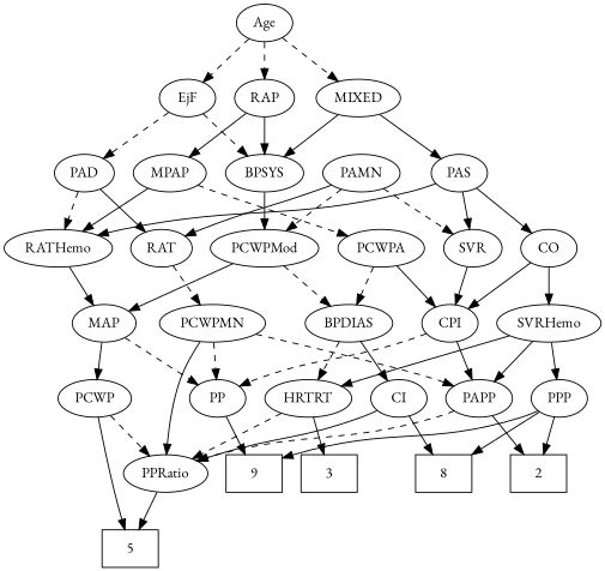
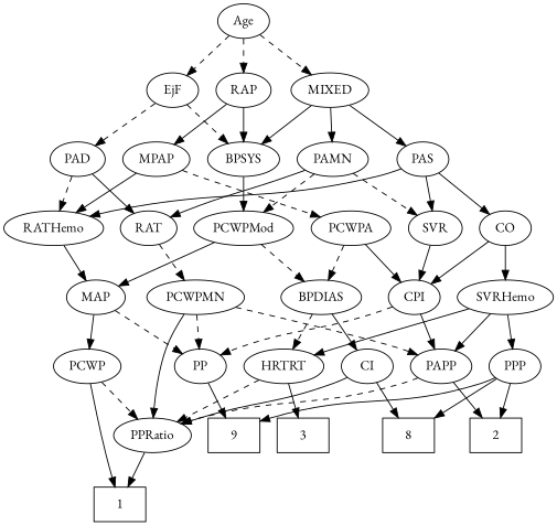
  strict digraph {
    fontname="EB Garamond"
    node [fontname="EB Garamond"]
    edge [fontname="EB Garamond" style=solid]
-   1 [height=0.5 shape=box width=0.75 label=5]
+   1 [height=0.5 shape=box width=0.75]
    2 [height=0.5 shape=box width=0.75]
    3 [height=0.5 shape=box width=0.75]
    n4 [height=0.5 label=8 shape=box width=0.75]
    n5 [height=0.5 label=9 shape=box width=0.75]
    Age [height=0.5 width=0.75]
    EjF [height=0.5 width=0.75]
    RAP [height=0.5 width=0.77632]
    MIXED [height=0.5 width=1.1193]
    BPSYS [height=0.5 width=1.0471]
    PAD [height=0.5 width=0.79437]
    MPAP [height=0.5 width=0.97491]
    PAS [height=0.5 width=0.75]
    PAMN [height=0.5 width=1.011]
    PCWPMod [height=0.5 width=1.4443]
    RATHemo [height=0.5 width=1.3721]
    RAT [height=0.5 width=0.75827]
    PCWPA [height=0.5 width=1.1555]
    CO [height=0.5 width=0.75]
    SVR [height=0.5 width=0.77632]
    MAP [height=0.5 width=0.84854]
    BPDIAS [height=0.5 width=1.1735]
    PCWPMN [height=0.5 width=1.3902]
    CPI [height=0.5 width=0.75]
    SVRHemo [height=0.5 width=1.3902]
    PP [height=0.5 width=0.75]
    PCWP [height=0.5 width=0.97491]
    PAPP [height=0.5 width=0.88464]
    HRTRT [height=0.5 width=1.1013]
    CI [height=0.5 width=0.75]
    PPRatio [height=0.5 width=1.1013]
    PPP [height=0.5 width=0.75]
    Age -> EjF [style=dashed]
    Age -> RAP [style=dashed]
    Age -> MIXED [style=dashed]
    EjF -> BPSYS [style=dashed]
    EjF -> PAD [style=dashed]
    RAP -> BPSYS
    RAP -> MPAP
    MIXED -> BPSYS
    MIXED -> PAS
+   MIXED -> PAMN
    BPSYS -> PCWPMod
    PAD -> RATHemo [style=dashed]
    PAD -> RAT
    MPAP -> RATHemo
    MPAP -> PCWPA [style=dashed]
    PAS -> RATHemo
    PAS -> CO
    PAS -> SVR
    PAMN -> PCWPMod [style=dashed]
    PAMN -> RAT
    PAMN -> SVR [style=dashed]
    PCWPMod -> MAP
    PCWPMod -> BPDIAS [style=dashed]
    RATHemo -> MAP
    RAT -> PCWPMN [style=dashed]
    PCWPA -> BPDIAS [style=dashed]
    PCWPA -> CPI
    CO -> CPI
    CO -> SVRHemo
    SVR -> CPI
    MAP -> PP [style=dashed]
    MAP -> PCWP
    BPDIAS -> HRTRT [style=dashed]
    BPDIAS -> CI
    PCWPMN -> PP [style=dashed]
    PCWPMN -> PAPP [style=dashed]
    PCWPMN -> PPRatio
    CPI -> PP [style=dashed]
    CPI -> PAPP
    SVRHemo -> PAPP
    SVRHemo -> HRTRT
    SVRHemo -> PPP
    PP -> n5
    PCWP -> 1
    PCWP -> PPRatio [style=dashed]
    PAPP -> 2
    PAPP -> PPRatio [style=dashed]
    HRTRT -> 3
    HRTRT -> PPRatio [style=dashed]
    CI -> n4
    CI -> PPRatio
    PPRatio -> 1
    PPP -> 2
    PPP -> n4
    PPP -> n5
  }
